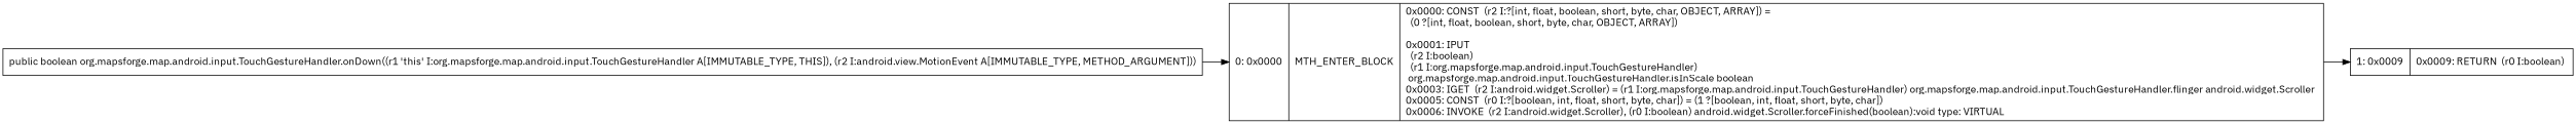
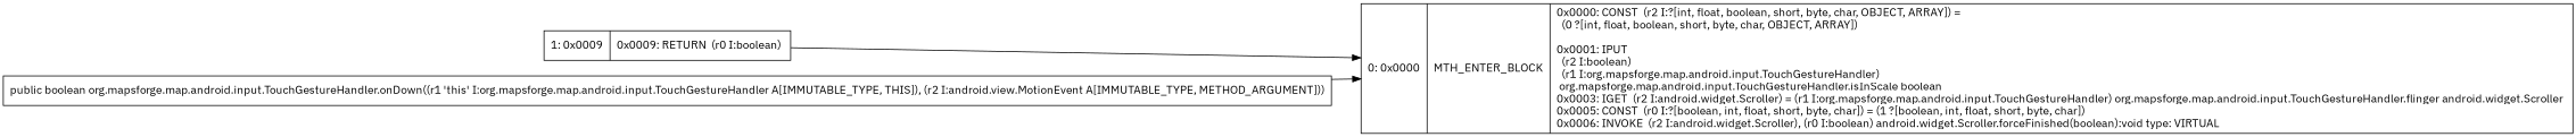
  digraph {
    rankdir=LR
    fontname="IBM Plex Sans"
    node [shape=record fontname="IBM Plex Sans"]
    edge [fontname="IBM Plex Sans"]
    n1 [label="{0\:\ 0x0000|MTH_ENTER_BLOCK\l|0x0000: CONST  (r2 I:?[int, float, boolean, short, byte, char, OBJECT, ARRAY]) = \l  (0 ?[int, float, boolean, short, byte, char, OBJECT, ARRAY])\l \l0x0001: IPUT  \l  (r2 I:boolean)\l  (r1 I:org.mapsforge.map.android.input.TouchGestureHandler)\l org.mapsforge.map.android.input.TouchGestureHandler.isInScale boolean \l0x0003: IGET  (r2 I:android.widget.Scroller) = (r1 I:org.mapsforge.map.android.input.TouchGestureHandler) org.mapsforge.map.android.input.TouchGestureHandler.flinger android.widget.Scroller \l0x0005: CONST  (r0 I:?[boolean, int, float, short, byte, char]) = (1 ?[boolean, int, float, short, byte, char]) \l0x0006: INVOKE  (r2 I:android.widget.Scroller), (r0 I:boolean) android.widget.Scroller.forceFinished(boolean):void type: VIRTUAL \l}"]
    n2 [label="{1\:\ 0x0009|0x0009: RETURN  (r0 I:boolean) \l}"]
    n3 [label="{public boolean org.mapsforge.map.android.input.TouchGestureHandler.onDown((r1 'this' I:org.mapsforge.map.android.input.TouchGestureHandler A[IMMUTABLE_TYPE, THIS]), (r2 I:android.view.MotionEvent A[IMMUTABLE_TYPE, METHOD_ARGUMENT])) }"]
-   n1 -> n2
+   n2 -> n1
    n3 -> n1
  }
